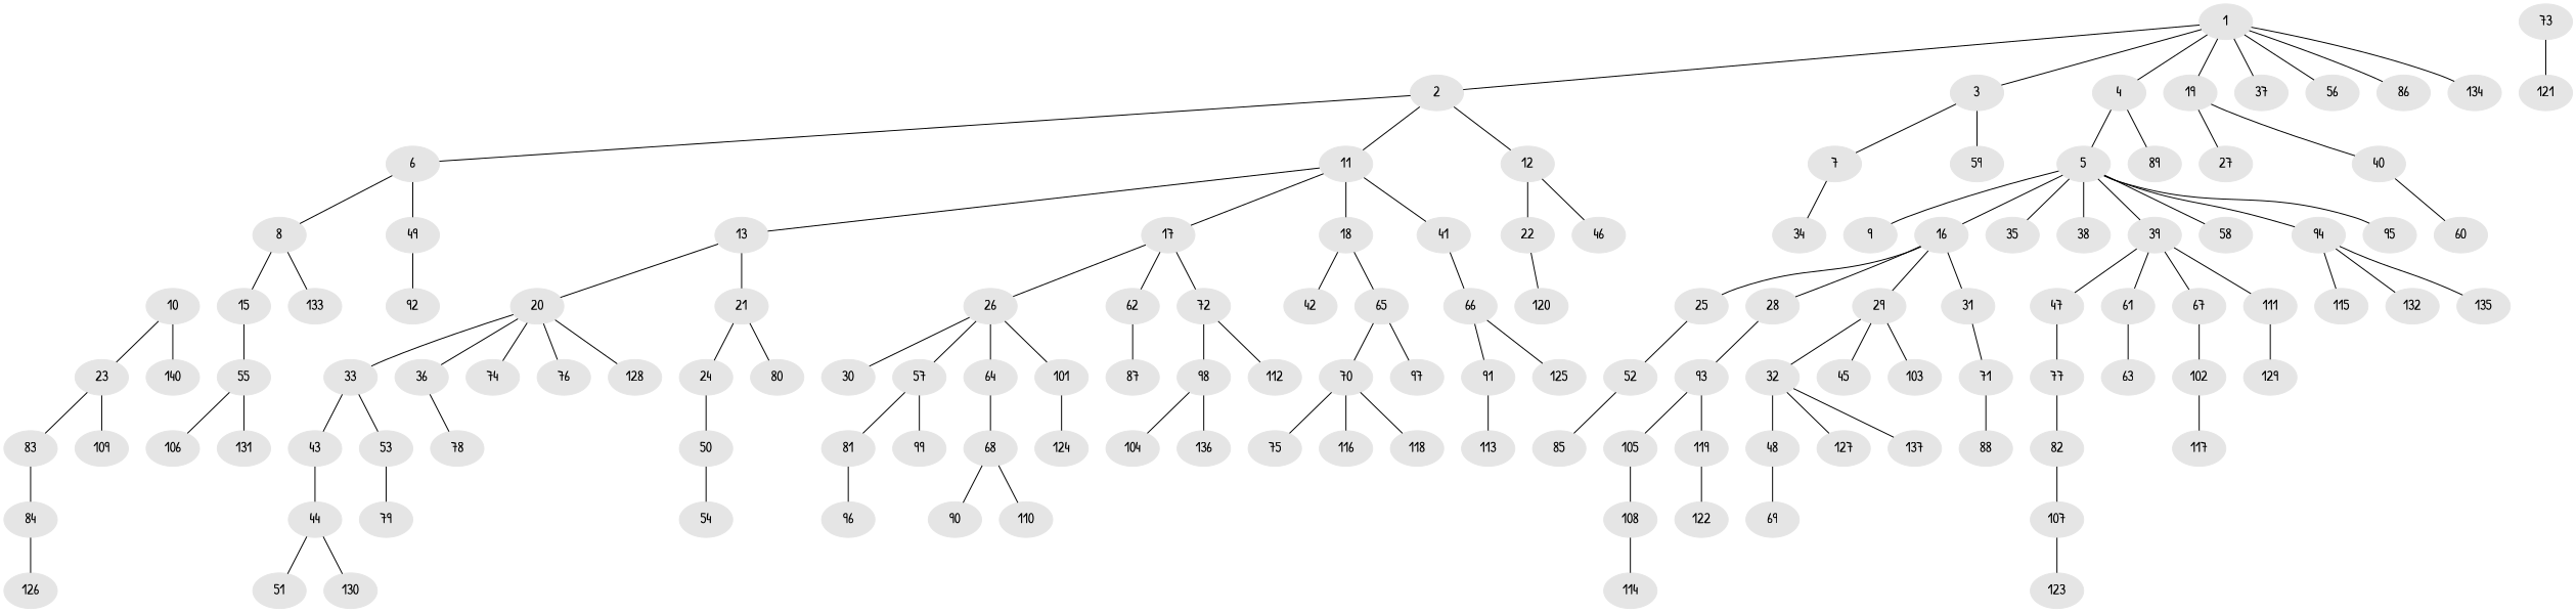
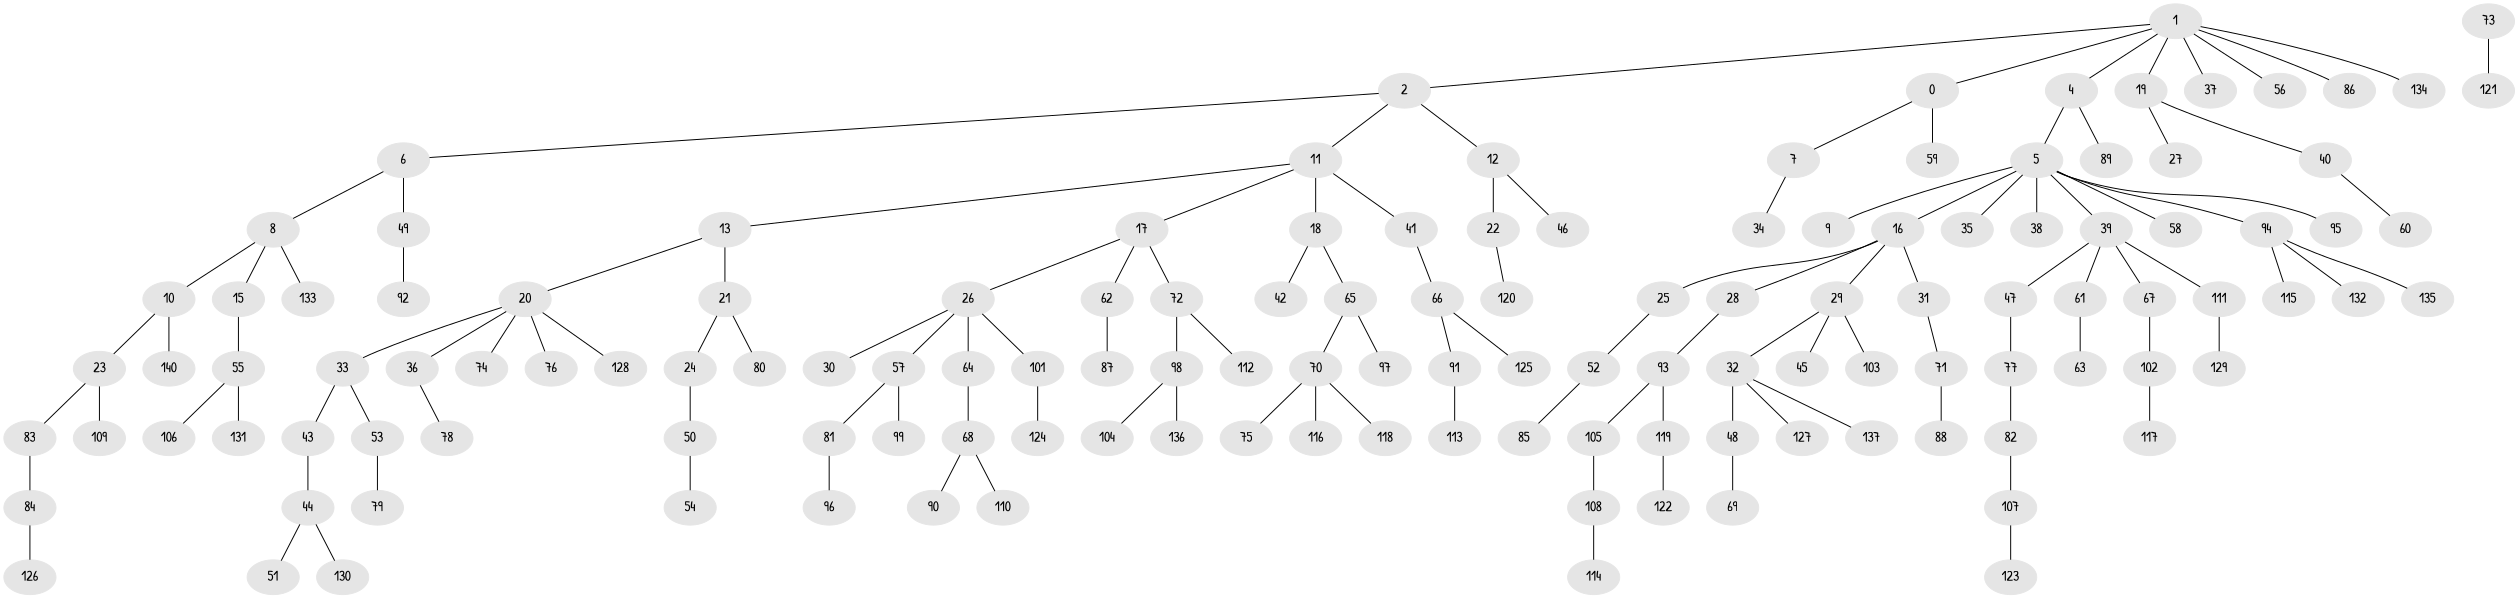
  graph {
    fontname="Patrick Hand"
    node [color=gray90 fontname="Patrick Hand" style=filled]
    edge [fontname="Patrick Hand"]
    1
    2
-   3
+   3 [label=0]
    4
    19
    37
    56
    86
    134
    6
    11
    12
    7
    59
    5
    89
    27
    40
    8
    49
    13
    17
    18
    41
    22
    46
    34
    9
    16
    35
    38
    39
    58
    94
    95
    25
    28
    29
    31
    47
    61
    67
    111
    115
    132
    135
    10
    15
    133
    92
    23
    n52 [label=140]
    55
    83
    109
    20
    21
    26
    62
    72
    42
    65
    66
    120
    33
    36
    74
    76
    128
    24
    80
    73
    121
    106
    131
    52
    93
    32
    45
    103
    71
    30
    57
    64
    101
    87
    98
    112
    70
    97
    60
    43
    53
    78
    50
    84
    54
    85
    81
    99
    68
    124
    105
    119
    48
    127
    137
    88
    69
    44
    79
    77
    63
    102
    129
    91
    125
    51
    130
    82
    96
    90
    110
    75
    116
    118
    113
    117
    104
    136
    107
    123
    126
    108
    122
    114
    1 -- 2
    1 -- 3
    1 -- 4
    1 -- 19
    1 -- 37
    1 -- 56
    1 -- 86
    1 -- 134
    2 -- 6
    2 -- 11
    2 -- 12
    3 -- 7
    3 -- 59
    4 -- 5
    4 -- 89
    19 -- 27
    19 -- 40
    6 -- 8
    6 -- 49
    11 -- 13
    11 -- 17
    11 -- 18
    11 -- 41
    12 -- 22
    12 -- 46
    7 -- 34
    5 -- 9
    5 -- 16
    5 -- 35
    5 -- 38
    5 -- 39
    5 -- 58
    5 -- 94
    5 -- 95
    40 -- 60
+   8 -- 10
    8 -- 15
    8 -- 133
    49 -- 92
    13 -- 20
    13 -- 21
    17 -- 26
    17 -- 62
    17 -- 72
    18 -- 42
    18 -- 65
    41 -- 66
    22 -- 120
    16 -- 25
    16 -- 28
    16 -- 29
    16 -- 31
    39 -- 47
    39 -- 61
    39 -- 67
    39 -- 111
    94 -- 115
    94 -- 132
    94 -- 135
    25 -- 52
    28 -- 93
    29 -- 32
    29 -- 45
    29 -- 103
    31 -- 71
    47 -- 77
    61 -- 63
    67 -- 102
    111 -- 129
    10 -- 23
    10 -- n52
    15 -- 55
    23 -- 83
    23 -- 109
    55 -- 106
    55 -- 131
    83 -- 84
    20 -- 33
    20 -- 36
    20 -- 74
    20 -- 76
    20 -- 128
    21 -- 24
    21 -- 80
    26 -- 30
    26 -- 57
    26 -- 64
    26 -- 101
    62 -- 87
    72 -- 98
    72 -- 112
    65 -- 70
    65 -- 97
    66 -- 91
    66 -- 125
    33 -- 43
    33 -- 53
    36 -- 78
    24 -- 50
    73 -- 121
    52 -- 85
    93 -- 105
    93 -- 119
    32 -- 48
    32 -- 127
    32 -- 137
    71 -- 88
    57 -- 81
    57 -- 99
    64 -- 68
    101 -- 124
    98 -- 104
    98 -- 136
    70 -- 75
    70 -- 116
    70 -- 118
    43 -- 44
    53 -- 79
    50 -- 54
    84 -- 126
    81 -- 96
    68 -- 90
    68 -- 110
    105 -- 108
    119 -- 122
    48 -- 69
    44 -- 51
    44 -- 130
    77 -- 82
    102 -- 117
    91 -- 113
    82 -- 107
    107 -- 123
    108 -- 114
  }
